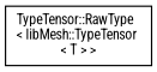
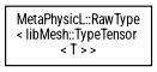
  digraph {
    rankdir=TB
    fontname="Roboto Condensed"
-   n1 [color=black fillcolor=white fontname="Roboto Condensed" fontsize=10 height=0.2 label="TypeTensor::RawType\l\< libMesh::TypeTensor\l\< T \> \>" shape=record style=filled width=0.4]
+   n1 [color=black fillcolor=white fontname="Roboto Condensed" fontsize=10 height=0.2 label="MetaPhysicL::RawType\l\< libMesh::TypeTensor\l\< T \> \>" shape=record style=filled width=0.4]
  }
